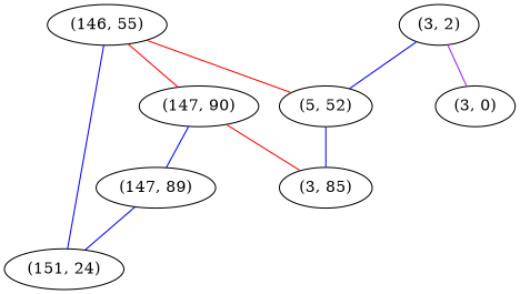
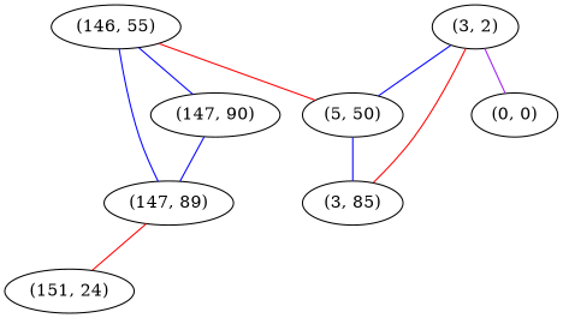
  graph {
    edge [color=blue weight=3]
    "(146, 55)"
    "(147, 90)"
-   "(5, 50)" [label="(5, 52)"]
+   "(5, 50)"
    "(151, 24)"
    "(147, 89)"
    "(3, 85)"
    "(3, 2)"
-   "(0, 0)" [label="(3, 0)"]
-   "(146, 55)" -- "(147, 90)" [color=red]
+   "(0, 0)"
+   "(146, 55)" -- "(147, 90)"
    "(146, 55)" -- "(5, 50)" [color=red weight=1]
-   "(146, 55)" -- "(151, 24)"
+   "(146, 55)" -- "(147, 89)"
    "(147, 90)" -- "(147, 89)" [weight=1]
    "(5, 50)" -- "(3, 85)"
-   "(147, 89)" -- "(151, 24)" [weight=1]
+   "(147, 89)" -- "(151, 24)" [color=red weight=1]
    "(3, 2)" -- "(5, 50)"
-   "(147, 90)" -- "(3, 85)" [color=red weight=1]
+   "(3, 2)" -- "(3, 85)" [color=red weight=1]
    "(3, 2)" -- "(0, 0)" [color=purple weight=4]
  }
